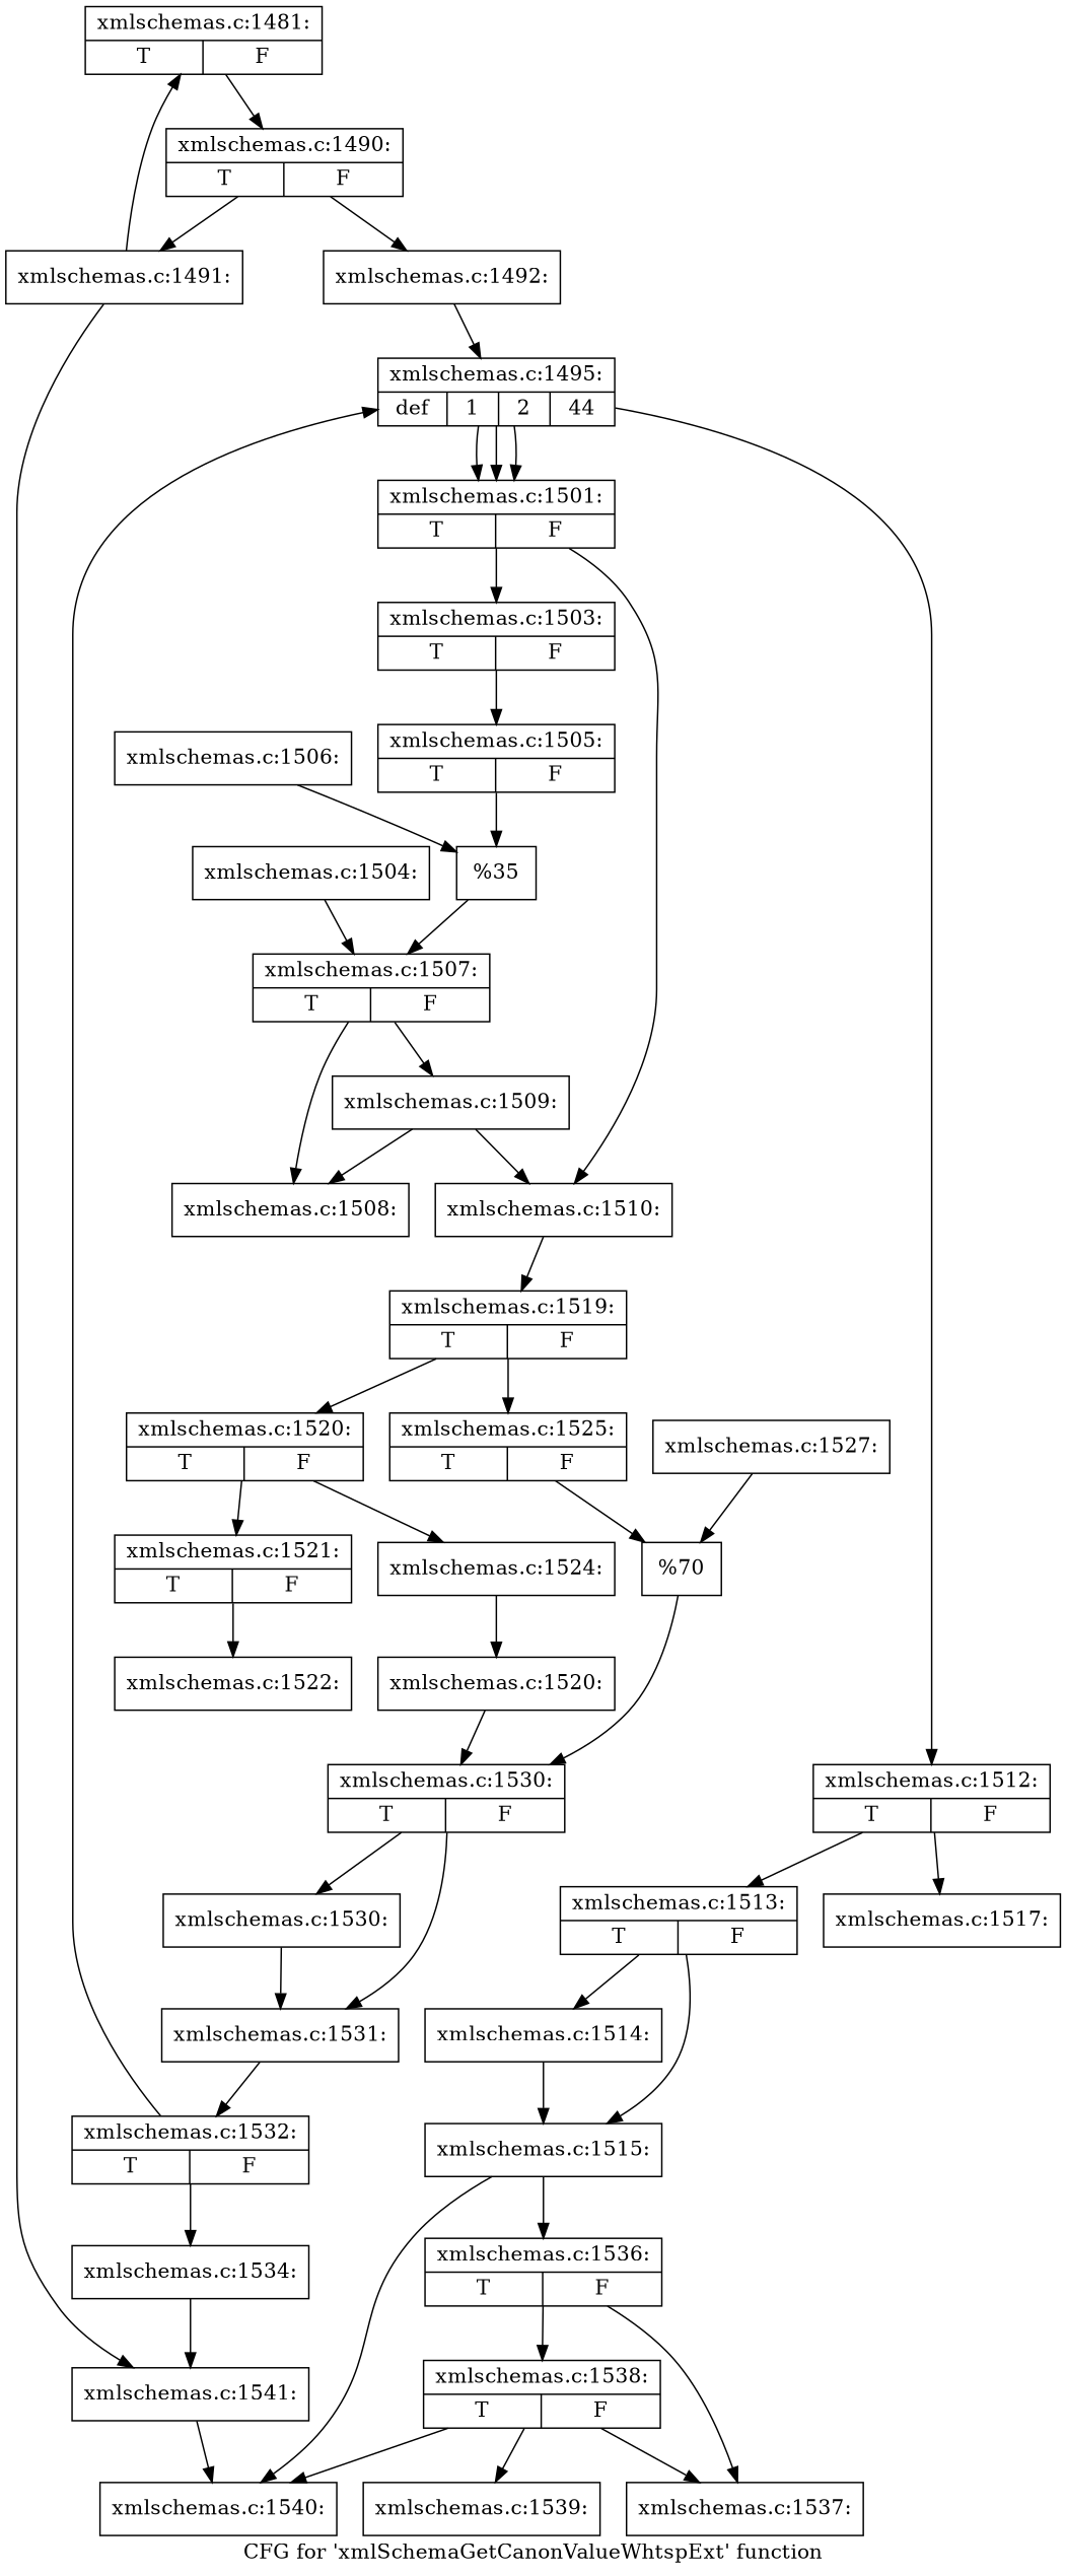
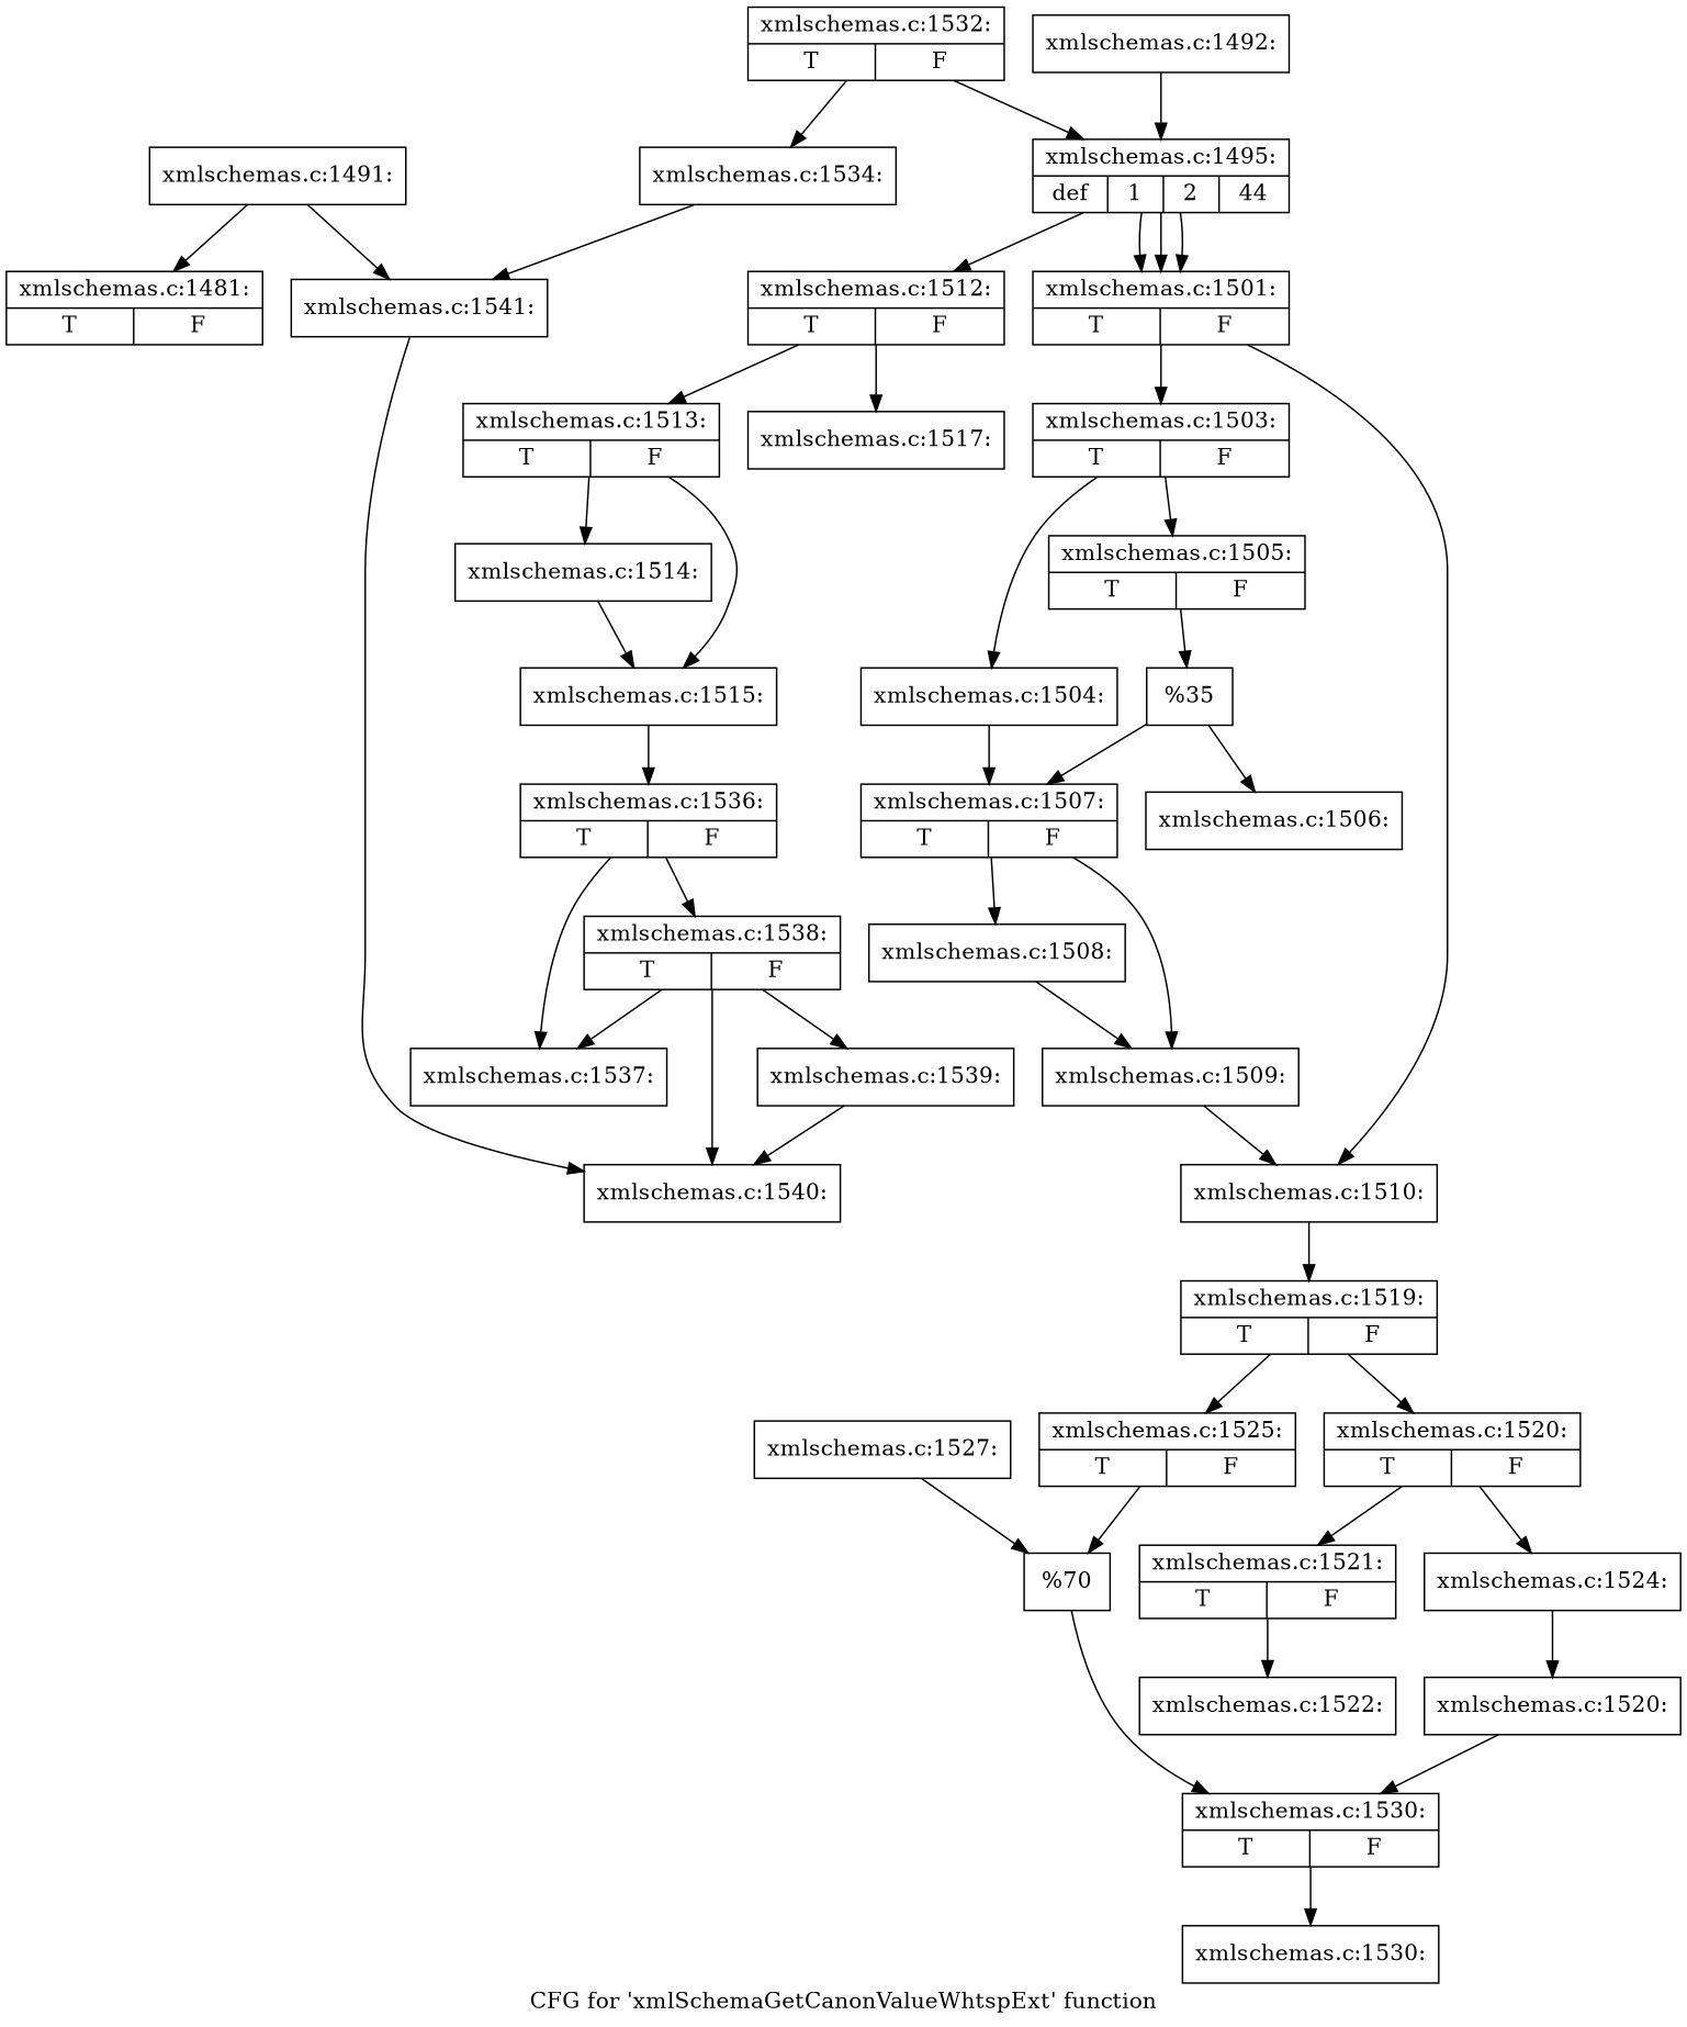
  digraph {
    fontname="DejaVu Serif"
    label="CFG for 'xmlSchemaGetCanonValueWhtspExt' function"
    node [fontname="DejaVu Serif" shape=record]
    edge [fontname="DejaVu Serif"]
    n1 [label="{xmlschemas.c:1481:|{<s0>T|<s1>F}}"]
-   n2 [label="{xmlschemas.c:1490:|{<s0>T|<s1>F}}"]
    n3 [label="{xmlschemas.c:1491:}"]
    n4 [label="{xmlschemas.c:1541:}"]
    n5 [label="{xmlschemas.c:1492:}"]
    n6 [label="{xmlschemas.c:1540:}"]
    n7 [label="{xmlschemas.c:1495:|{<s0>def|<s1>1|<s2>2|<s3>44}}"]
    n8 [label="{xmlschemas.c:1512:|{<s0>T|<s1>F}}"]
    n9 [label="{xmlschemas.c:1501:|{<s0>T|<s1>F}}"]
    n10 [label="{xmlschemas.c:1513:|{<s0>T|<s1>F}}"]
    n11 [label="{xmlschemas.c:1517:}"]
    n12 [label="{xmlschemas.c:1503:|{<s0>T|<s1>F}}"]
    n13 [label="{xmlschemas.c:1510:}"]
    n14 [label="{xmlschemas.c:1514:}"]
    n15 [label="{xmlschemas.c:1515:}"]
    n16 [label="{xmlschemas.c:1504:}"]
    n17 [label="{xmlschemas.c:1505:|{<s0>T|<s1>F}}"]
    n18 [label="{xmlschemas.c:1519:|{<s0>T|<s1>F}}"]
    n19 [label="{xmlschemas.c:1507:|{<s0>T|<s1>F}}"]
    n20 [label="{%35}"]
    n21 [label="{xmlschemas.c:1520:|{<s0>T|<s1>F}}"]
    n22 [label="{xmlschemas.c:1525:|{<s0>T|<s1>F}}"]
    n23 [label="{xmlschemas.c:1508:}"]
    n24 [label="{xmlschemas.c:1509:}"]
    n25 [label="{xmlschemas.c:1506:}"]
    n26 [label="{xmlschemas.c:1521:|{<s0>T|<s1>F}}"]
    n27 [label="{xmlschemas.c:1524:}"]
    n28 [label="{%70}"]
    n29 [label="{xmlschemas.c:1536:|{<s0>T|<s1>F}}"]
    n30 [label="{xmlschemas.c:1537:}"]
    n31 [label="{xmlschemas.c:1538:|{<s0>T|<s1>F}}"]
    n32 [label="{xmlschemas.c:1539:}"]
    n33 [label="{xmlschemas.c:1522:}"]
    n34 [label="{xmlschemas.c:1520:}"]
    n35 [label="{xmlschemas.c:1527:}"]
    n36 [label="{xmlschemas.c:1530:|{<s0>T|<s1>F}}"]
    n37 [label="{xmlschemas.c:1530:}"]
-   n38 [label="{xmlschemas.c:1531:}"]
    n39 [label="{xmlschemas.c:1532:|{<s0>T|<s1>F}}"]
    n40 [label="{xmlschemas.c:1534:}"]
-   n1 -> n2
-   n2 -> n3
-   n2 -> n5
    n3 -> n1
    n3 -> n4
    n4 -> n6
    n5 -> n7
    n7 -> n8
    n7 -> n9
    n7 -> n9
    n7 -> n9
    n8 -> n10
    n8 -> n11
    n9 -> n12
    n9 -> n13
    n10 -> n14
    n10 -> n15
+   n12 -> n16
    n12 -> n17
    n13 -> n18
    n14 -> n15
    n15 -> n29
    n16 -> n19
    n17 -> n20
    n18 -> n21
    n18 -> n22
    n19 -> n23
    n19 -> n24
    n20 -> n19
    n21 -> n26
    n21 -> n27
    n22 -> n28
-   n24 -> n23
+   n23 -> n24
    n24 -> n13
-   n25 -> n20
+   n20 -> n25
    n26 -> n33
    n27 -> n34
    n28 -> n36
    n29 -> n30
    n29 -> n31
    n31 -> n6
    n31 -> n30
    n31 -> n32
-   n15 -> n6
+   n32 -> n6
    n34 -> n36
    n35 -> n28
    n36 -> n37
-   n36 -> n38
-   n37 -> n38
-   n38 -> n39
    n39 -> n7
    n39 -> n40
    n40 -> n4
  }
